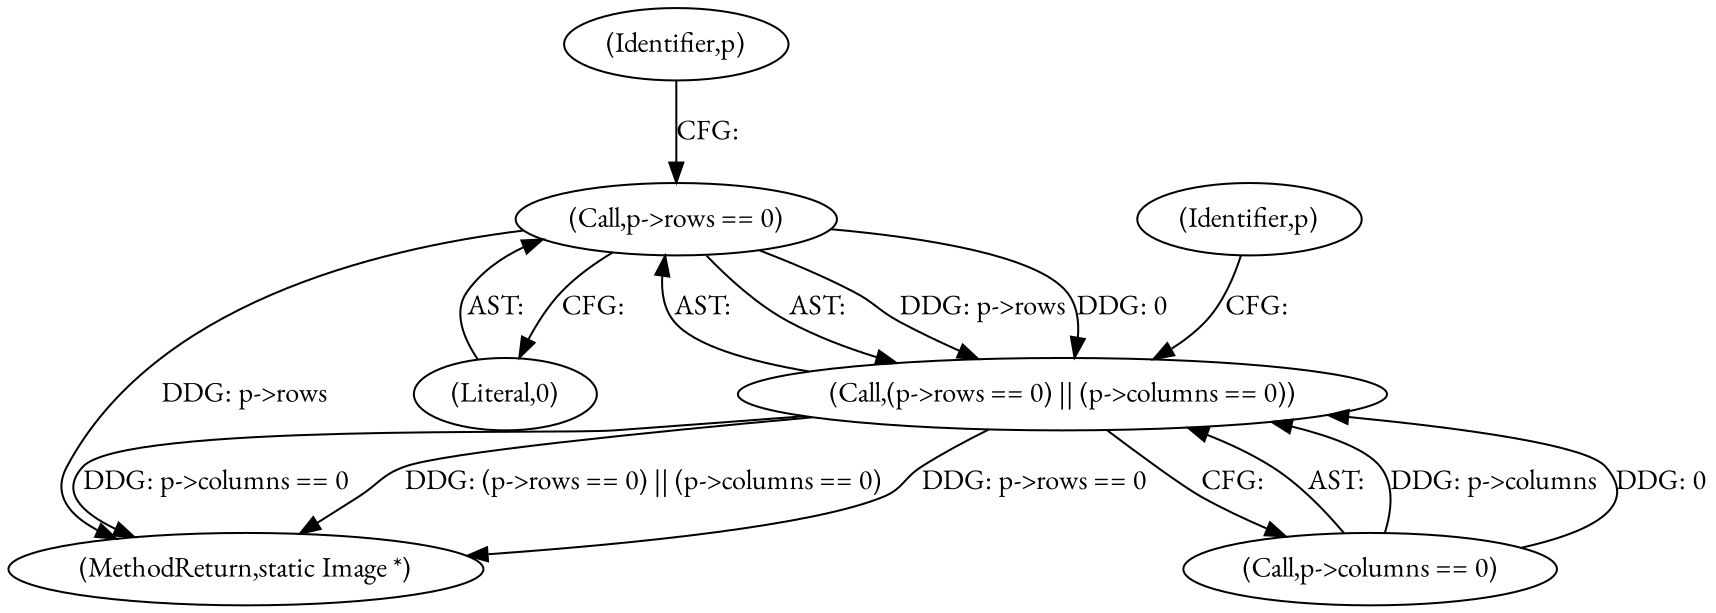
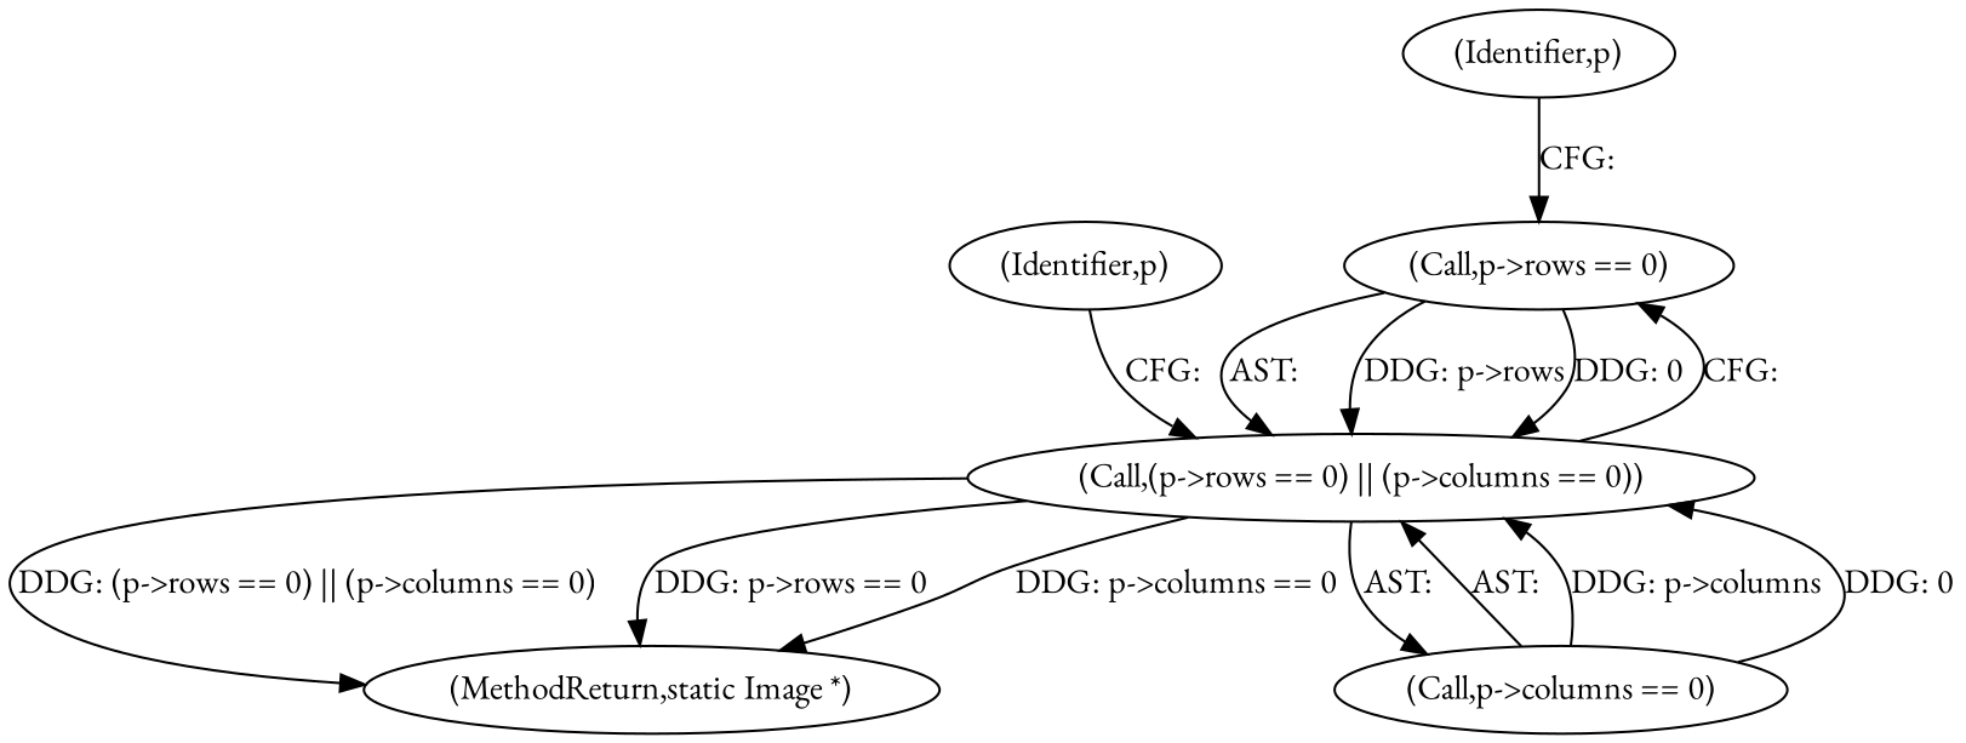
  digraph {
    fontname="EB Garamond"
    node [fontname="EB Garamond"]
    edge [fontname="EB Garamond"]
    n1 [label="(Call,p->rows == 0)"]
    n2 [label="(Call,(p->rows == 0) || (p->columns == 0))"]
-   n3 [label="(Literal,0)"]
    n4 [label="(MethodReturn,static Image *)"]
    n5 [label="(Call,p->columns == 0)"]
    n6 [label="(Identifier,p)"]
    n7 [label="(Identifier,p)"]
    n1 -> n2 [label="AST: "]
    n1 -> n2 [label="DDG: p->rows"]
    n1 -> n2 [label="DDG: 0"]
-   n1 -> n3 [label="CFG: "]
-   n1 -> n4 [label="DDG: p->rows"]
-   n2 -> n1 [label="AST: "]
+   n2 -> n1 [label="CFG: "]
    n2 -> n4 [label="DDG: (p->rows == 0) || (p->columns == 0)"]
    n2 -> n4 [label="DDG: p->rows == 0"]
    n2 -> n4 [label="DDG: p->columns == 0"]
-   n2 -> n5 [label="CFG: "]
-   n3 -> n1 [label="AST: "]
+   n2 -> n5 [label="AST: "]
    n5 -> n2 [label="AST: "]
    n5 -> n2 [label="DDG: p->columns"]
    n5 -> n2 [label="DDG: 0"]
    n6 -> n1 [label="CFG: "]
    n7 -> n2 [label="CFG: "]
  }
